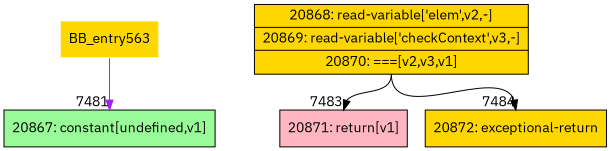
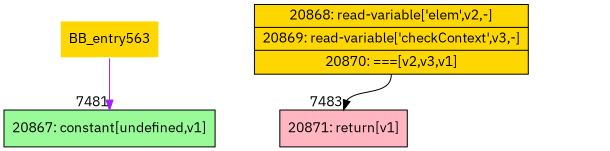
  digraph {
    fontname="IBM Plex Sans"
    rankdir=TD
    node [fillcolor=gold fontname="IBM Plex Sans" shape=record style=filled]
    edge [color=black fontname="IBM Plex Sans" headport=n tailport=s]
    n1 [label=BB_entry563 shape=none]
    n2 [fillcolor=palegreen label="{20867: constant[undefined,v1]}"]
    n3 [label="{20868: read-variable['elem',v2,-]|20869: read-variable['checkContext',v3,-]|20870: ===[v2,v3,v1]}"]
    n4 [fillcolor=lightpink label="{20871: return[v1]}"]
-   n5 [label="{20872: exceptional-return}"]
    n1 -> n2 [color=purple headlabel="    7481"]
    n3 -> n4 [headlabel="      7483"]
-   n3 -> n5 [headlabel="      7484"]
  }
